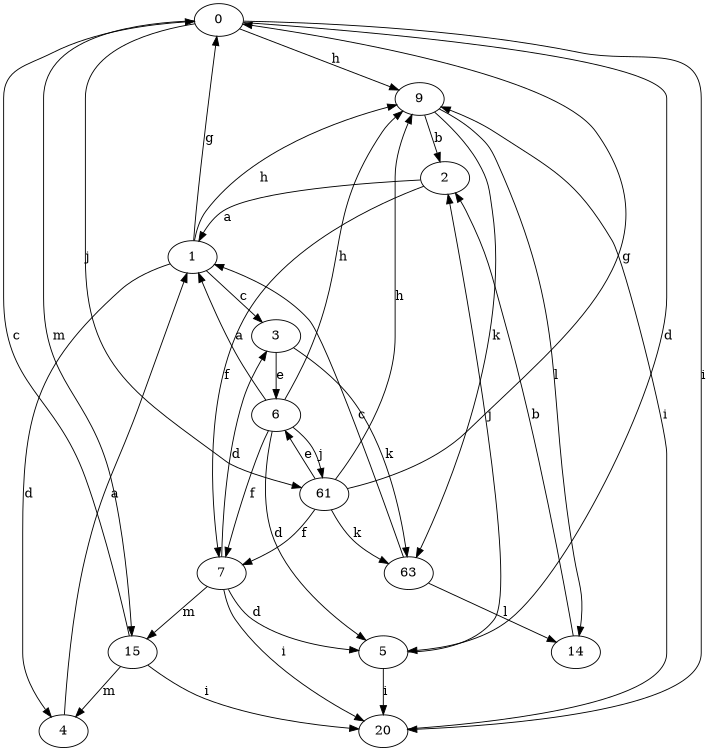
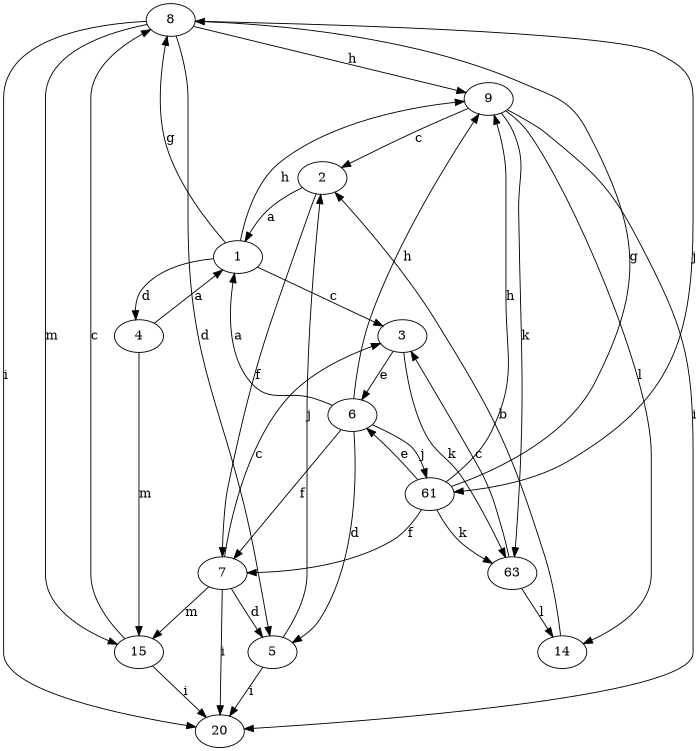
  strict digraph {
-   8 [label=0]
+   8
    9
    15
    5
    n5 [label=20]
    n6 [label=61]
    1
    4
    3
    2
    n11 [label=63]
    14
    7
    6
    8 -> 9 [label=h]
    8 -> 15 [label=m]
    8 -> 5 [label=d]
    8 -> n5 [label=i]
    8 -> n6 [label=j]
-   n5 -> 9 [label=i]
-   9 -> 2 [label=b]
+   9 -> n5 [label=i]
+   9 -> 2 [label=c]
    9 -> n11 [label=k]
    9 -> 14 [label=l]
    15 -> 8 [label=c]
    15 -> n5 [label=i]
    5 -> n5 [label=i]
    5 -> 2 [label=j]
    n6 -> 8 [label=g]
    n6 -> 9 [label=h]
    n6 -> n11 [label=k]
    n6 -> 7 [label=f]
    n6 -> 6 [label=e]
    1 -> 8 [label=g]
    1 -> 9 [label=h]
    1 -> 4 [label=d]
    1 -> 3 [label=c]
-   15 -> 4 [label=m]
+   4 -> 15 [label=m]
    4 -> 1 [label=a]
    3 -> n11 [label=k]
    3 -> 6 [label=e]
    2 -> 1 [label=a]
    2 -> 7 [label=f]
-   n11 -> 1 [label=c]
+   n11 -> 3 [label=c]
    n11 -> 14 [label=l]
    14 -> 2 [label=b]
    7 -> 15 [label=m]
    7 -> 5 [label=d]
    7 -> n5 [label=i]
-   7 -> 3 [label=d]
+   7 -> 3 [label=c]
    6 -> 9 [label=h]
    6 -> 5 [label=d]
    6 -> n6 [label=j]
    6 -> 1 [label=a]
    6 -> 7 [label=f]
  }
